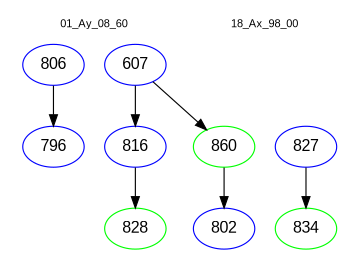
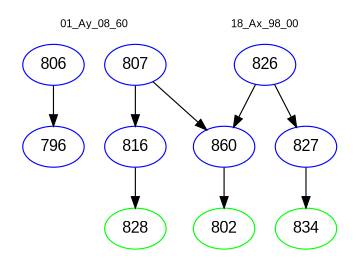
  digraph {
    fontname="Liberation Sans"
    node [color=blue fontname="Liberation Sans"]
    edge [color=black fontname="Liberation Sans"]
-   n1 [label=607]
+   n1 [label=807]
    n2 [label=806]
    n3 [label=816]
    n4 [label=796]
    n5 [color=green label=828]
-   n7 [color=green label=860]
+   n6 [label=826]
+   n7 [label=860]
    n8 [label=827]
-   n9 [label=802]
+   n9 [color=green label=802]
    n10 [color=green label=834]
    subgraph cluster_1 {
      color=white
      fontsize=10
      label="01_Ay_08_60"
      n1
      n2
      n3
      n4
      n5
    }
    subgraph cluster_2 {
      color=white
      fontsize=10
      label="18_Ax_98_00"
+     n6
      n7
      n8
      n9
      n10
    }
    n1 -> n3
    n1 -> n7
    n2 -> n4
    n3 -> n5
+   n6 -> n7
+   n6 -> n8
    n7 -> n9
    n8 -> n10
  }
